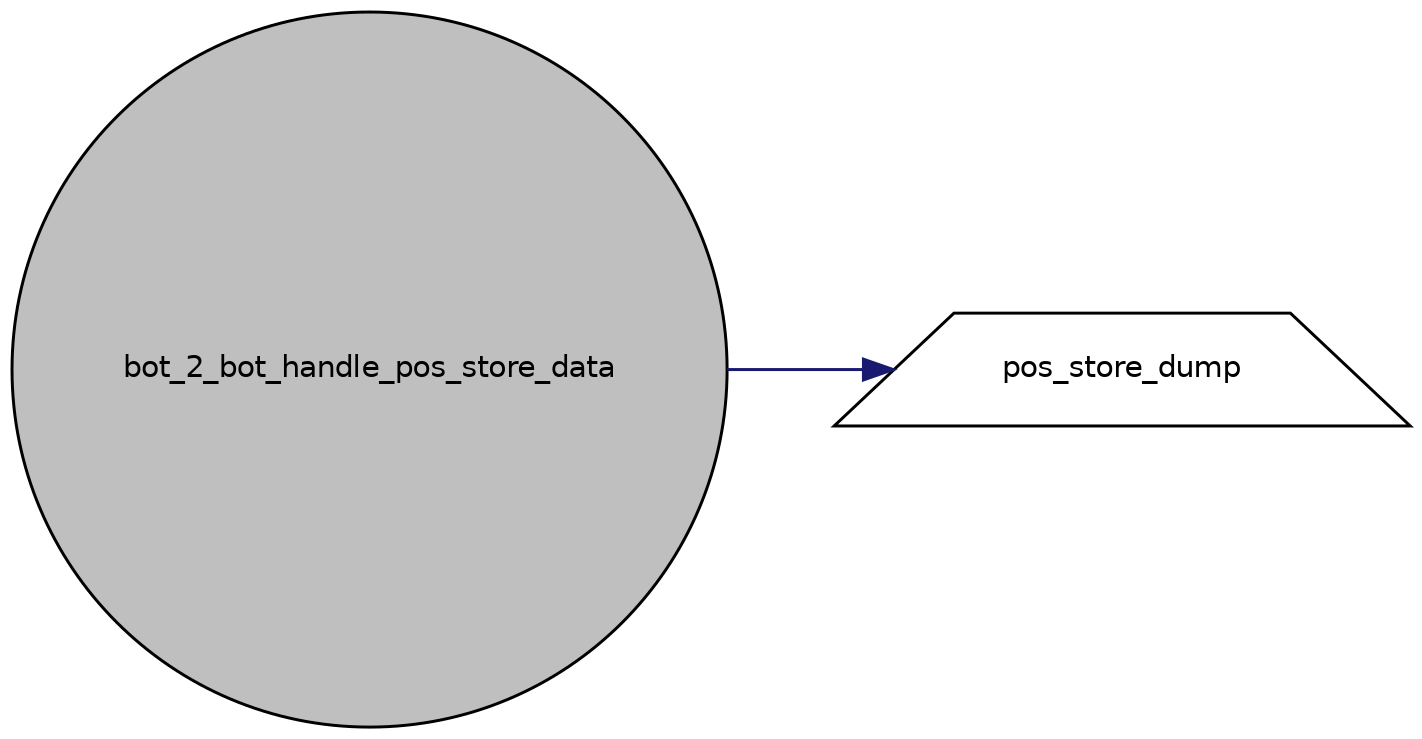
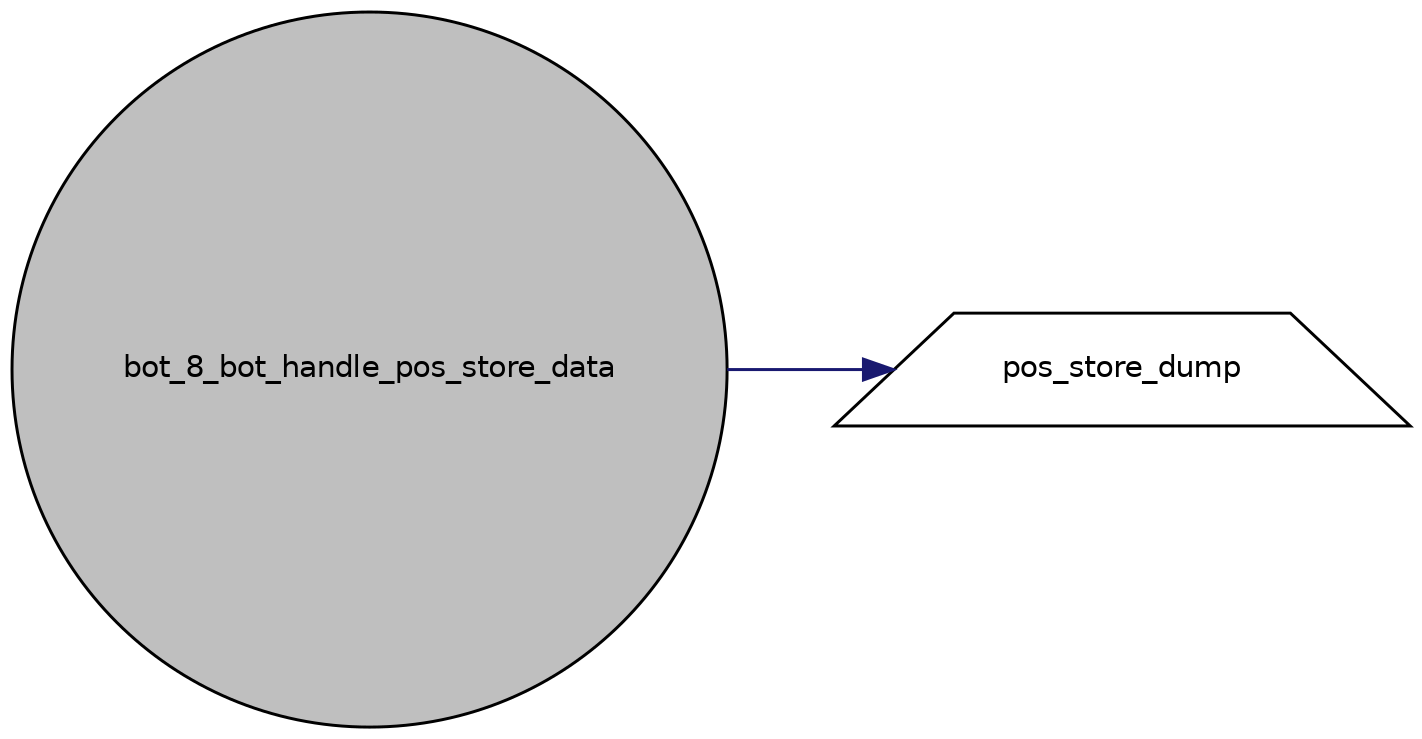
  digraph {
    rankdir=LR
    node [color=black fontname=Helvetica fontsize=10 style=filled]
-   n1 [fillcolor=grey75 fontcolor=black height=0.2 label=bot_2_bot_handle_pos_store_data shape=circle width=0.4]
+   n1 [fillcolor=grey75 fontcolor=black height=0.2 label=bot_8_bot_handle_pos_store_data shape=circle width=0.4]
    n2 [fillcolor=white height=0.2 label=pos_store_dump shape=trapezium width=0.4]
    n1 -> n2 [color=midnightblue fontname=Helvetica fontsize=10 labelfontname=Helvetica labelfontsize=10 style=solid]
  }
